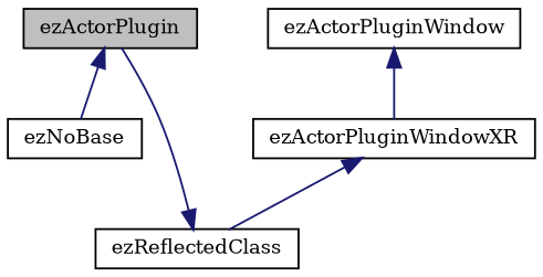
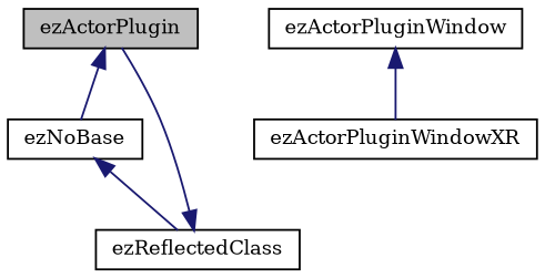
  digraph {
    fontname="DejaVu Serif"
    node [color=black fillcolor=white fontname="DejaVu Serif" fontsize=10 shape=record style=filled]
    edge [color=midnightblue dir=back fontname="DejaVu Serif" fontsize=10 labelfontname=Helvetica labelfontsize=10 style=solid]
    n1 [fillcolor=grey75 fontcolor=black height=0.2 label=ezActorPlugin width=0.4]
    n2 [height=0.2 label=ezNoBase width=0.4]
    n3 [height=0.2 label=ezActorPluginWindow width=0.4]
    n4 [height=0.2 label=ezActorPluginWindowXR width=0.4]
    n5 [height=0.2 label=ezReflectedClass width=0.4]
    n1 -> n2
-   n4 -> n5
+   n2 -> n5
    n3 -> n4
    n5 -> n1
  }
